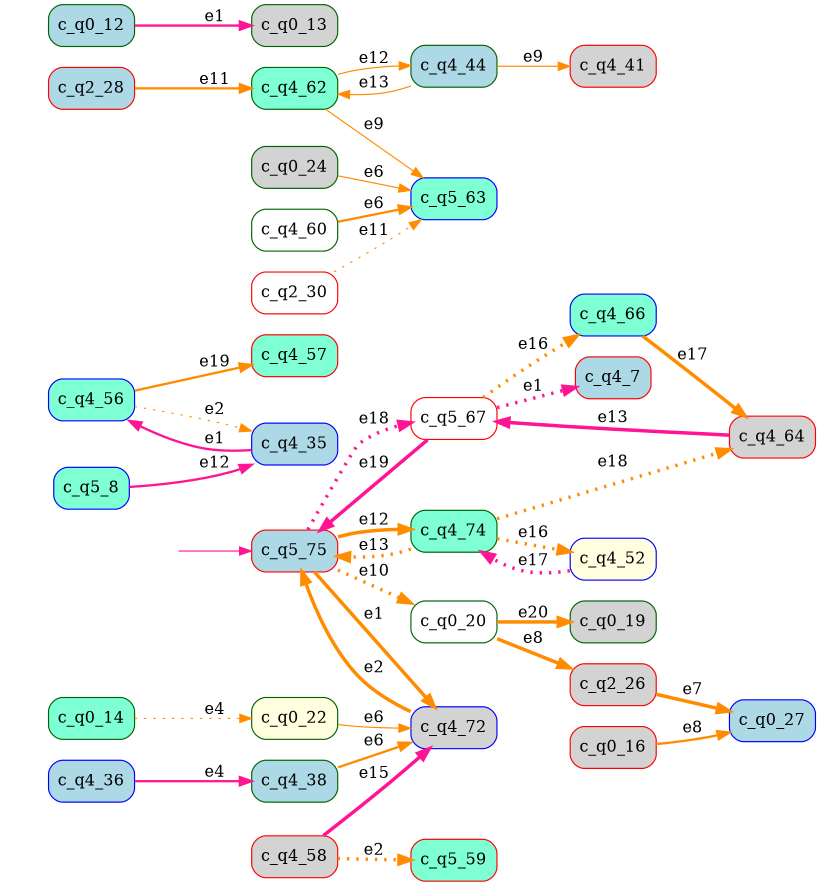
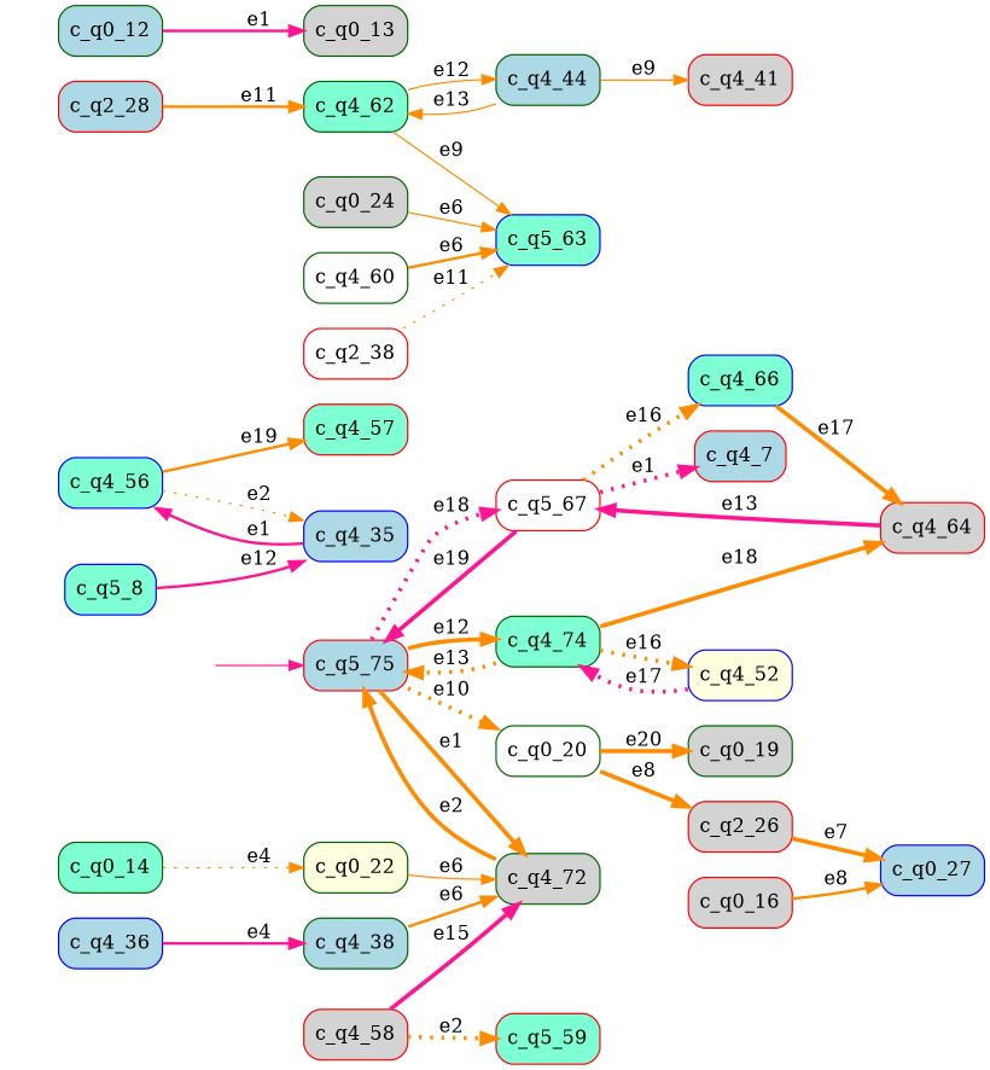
  digraph {
    rankdir=LR
    node [style="rounded, filled,filled" color=darkgreen fillcolor=lightblue shape=box]
    edge [color=darkorange style=solid]
    start_c_q5_75 [style=invisible color="" fillcolor="" shape=""]
    n2 [color=red label=c_q5_75]
-   n3 [color=blue fillcolor=lightgrey label=c_q4_72]
+   n3 [fillcolor=lightgrey label=c_q4_72]
    n4 [color=red fillcolor=white label=c_q5_67]
    n5 [fillcolor=aquamarine label=c_q4_74]
    n6 [fillcolor=white label=c_q0_20]
    n7 [fillcolor=lightyellow label=c_q0_22]
    n8 [color=red fillcolor=lightgrey label=c_q0_16]
    n9 [color=blue label=c_q0_27]
    n10 [color=red fillcolor=aquamarine label=c_q4_57]
    n11 [color=blue label=c_q4_36]
    n12 [label=c_q4_38]
    n13 [fillcolor=lightgrey label=c_q0_19]
    n14 [color=blue fillcolor=aquamarine label=c_q4_66]
    n15 [color=red fillcolor=lightgrey label=c_q4_64]
    n16 [color=red label=c_q4_7]
    n17 [color=blue fillcolor=aquamarine label=c_q5_63]
    n18 [color=blue fillcolor=aquamarine label=c_q4_56]
    n19 [color=blue label=c_q4_35]
    n20 [color=red fillcolor=lightgrey label=c_q4_58]
    n21 [color=red fillcolor=aquamarine label=c_q5_59]
    n22 [fillcolor=lightgrey label=c_q0_13]
    n23 [fillcolor=aquamarine label=c_q4_62]
    n24 [label=c_q4_44]
    n25 [color=red fillcolor=lightgrey label=c_q4_41]
    n26 [color=red label=c_q2_28]
    n27 [color=blue fillcolor=lightyellow label=c_q4_52]
    n28 [color=red fillcolor=lightgrey label=c_q2_26]
    n29 [color=blue fillcolor=aquamarine label=c_q5_8]
    n30 [fillcolor=lightgrey label=c_q0_24]
    n31 [label=c_q0_12]
    n32 [fillcolor=white label=c_q4_60]
-   n33 [color=red fillcolor=white label=c_q2_30]
+   n33 [color=red fillcolor=white label=c_q2_38]
    n34 [fillcolor=aquamarine label=c_q0_14]
    start_c_q5_75 -> n2 [color=deeppink]
    n2 -> n3 [label=e1 penwidth=3]
    n2 -> n4 [color=deeppink label=e18 penwidth=3 style=dotted]
    n2 -> n5 [label=e12 penwidth=3]
    n2 -> n6 [label=e10 penwidth=3 style=dotted]
    n3 -> n2 [label=e2 penwidth=3 style=bold]
    n4 -> n2 [color=deeppink label=e19 penwidth=3]
    n4 -> n14 [label=e16 penwidth=3 style=dotted]
    n4 -> n16 [color=deeppink label=e1 penwidth=3 style=dotted]
    n5 -> n2 [label=e13 penwidth=3 style=dotted]
-   n5 -> n15 [label=e18 penwidth=3 style=dotted]
+   n5 -> n15 [label=e18 penwidth=3 style=bold]
    n5 -> n27 [label=e16 penwidth=3 style=dotted]
    n6 -> n13 [label=e20 penwidth=3]
    n6 -> n28 [label=e8 penwidth=3]
    n7 -> n3 [label=e6]
    n8 -> n9 [label=e8 style=bold]
    n11 -> n12 [color=deeppink label=e4 style=bold]
    n12 -> n3 [label=e6 style=bold]
    n14 -> n15 [label=e17 penwidth=3]
    n15 -> n4 [color=deeppink label=e13 penwidth=3]
    n18 -> n10 [label=e19 style=bold]
    n18 -> n19 [label=e2 style=dotted]
    n19 -> n18 [color=deeppink label=e1 style=bold]
    n20 -> n3 [color=deeppink label=e15 penwidth=3 style=bold]
    n20 -> n21 [label=e2 penwidth=3 style=dotted]
    n23 -> n17 [label=e9]
    n23 -> n24 [label=e12]
    n24 -> n23 [label=e13]
    n24 -> n25 [label=e9]
    n26 -> n23 [label=e11 style=bold]
    n27 -> n5 [color=deeppink label=e17 penwidth=3 style=dotted]
    n28 -> n9 [label=e7 penwidth=3]
    n29 -> n19 [color=deeppink label=e12 style=bold]
    n30 -> n17 [label=e6]
    n31 -> n22 [color=deeppink label=e1 style=bold]
    n32 -> n17 [label=e6 style=bold]
    n33 -> n17 [label=e11 style=dotted]
    n34 -> n7 [label=e4 style=dotted]
  }
